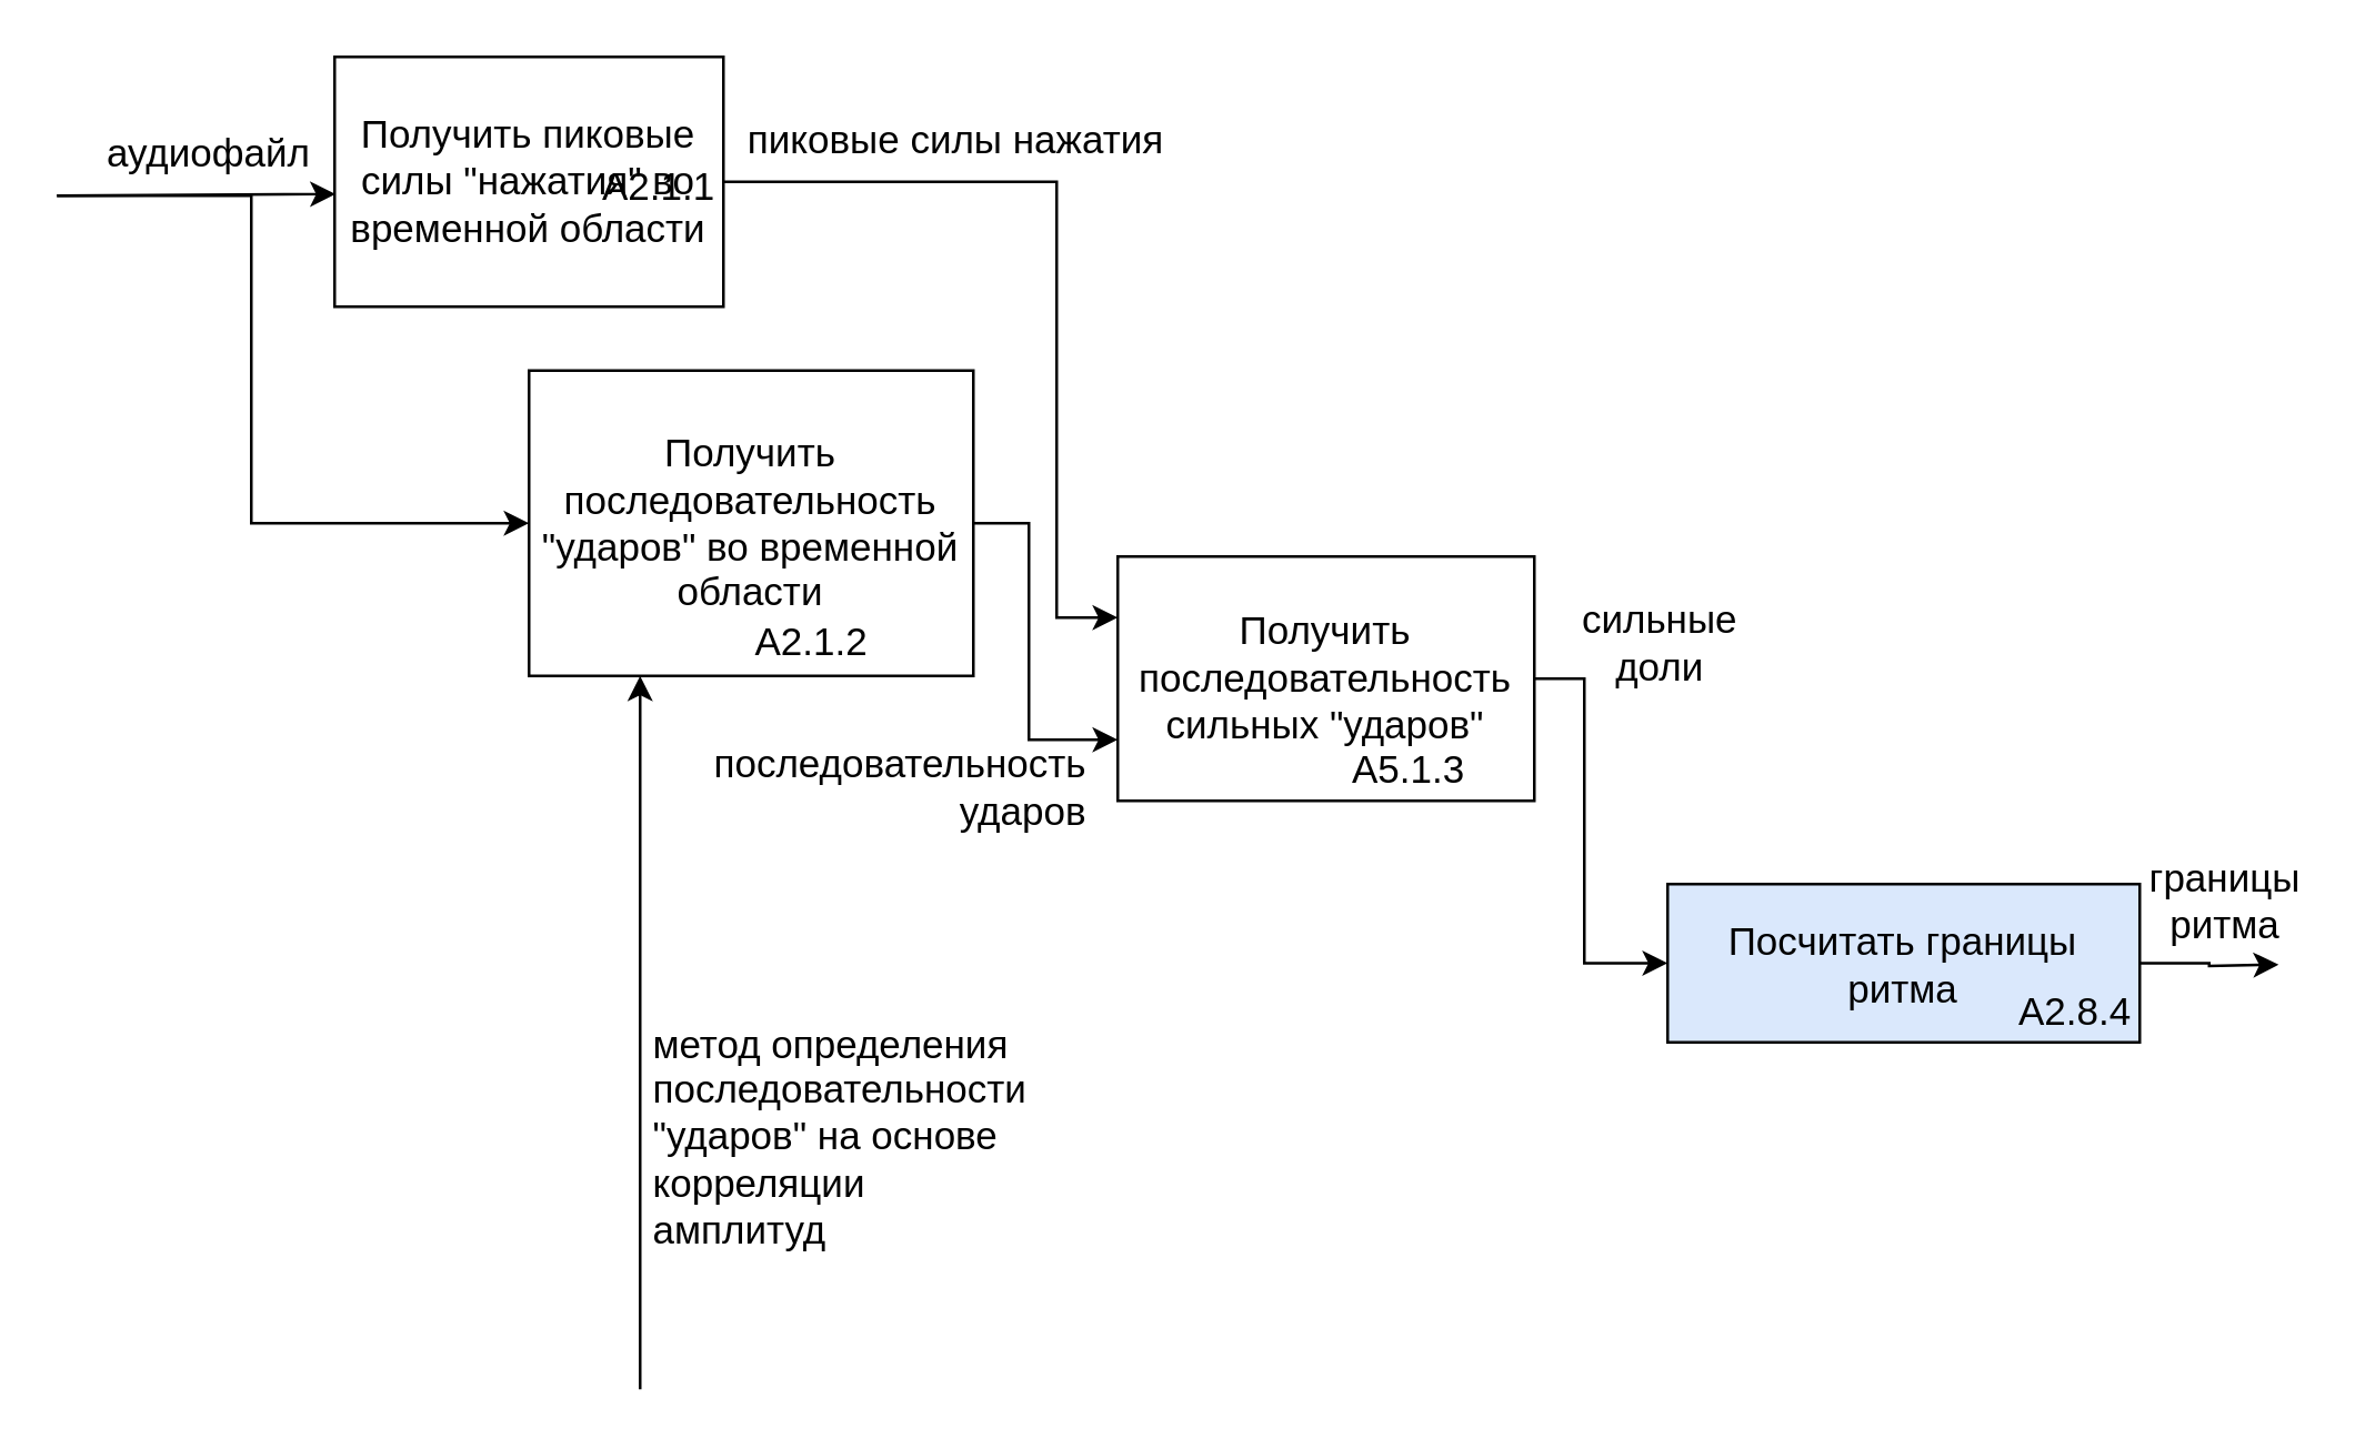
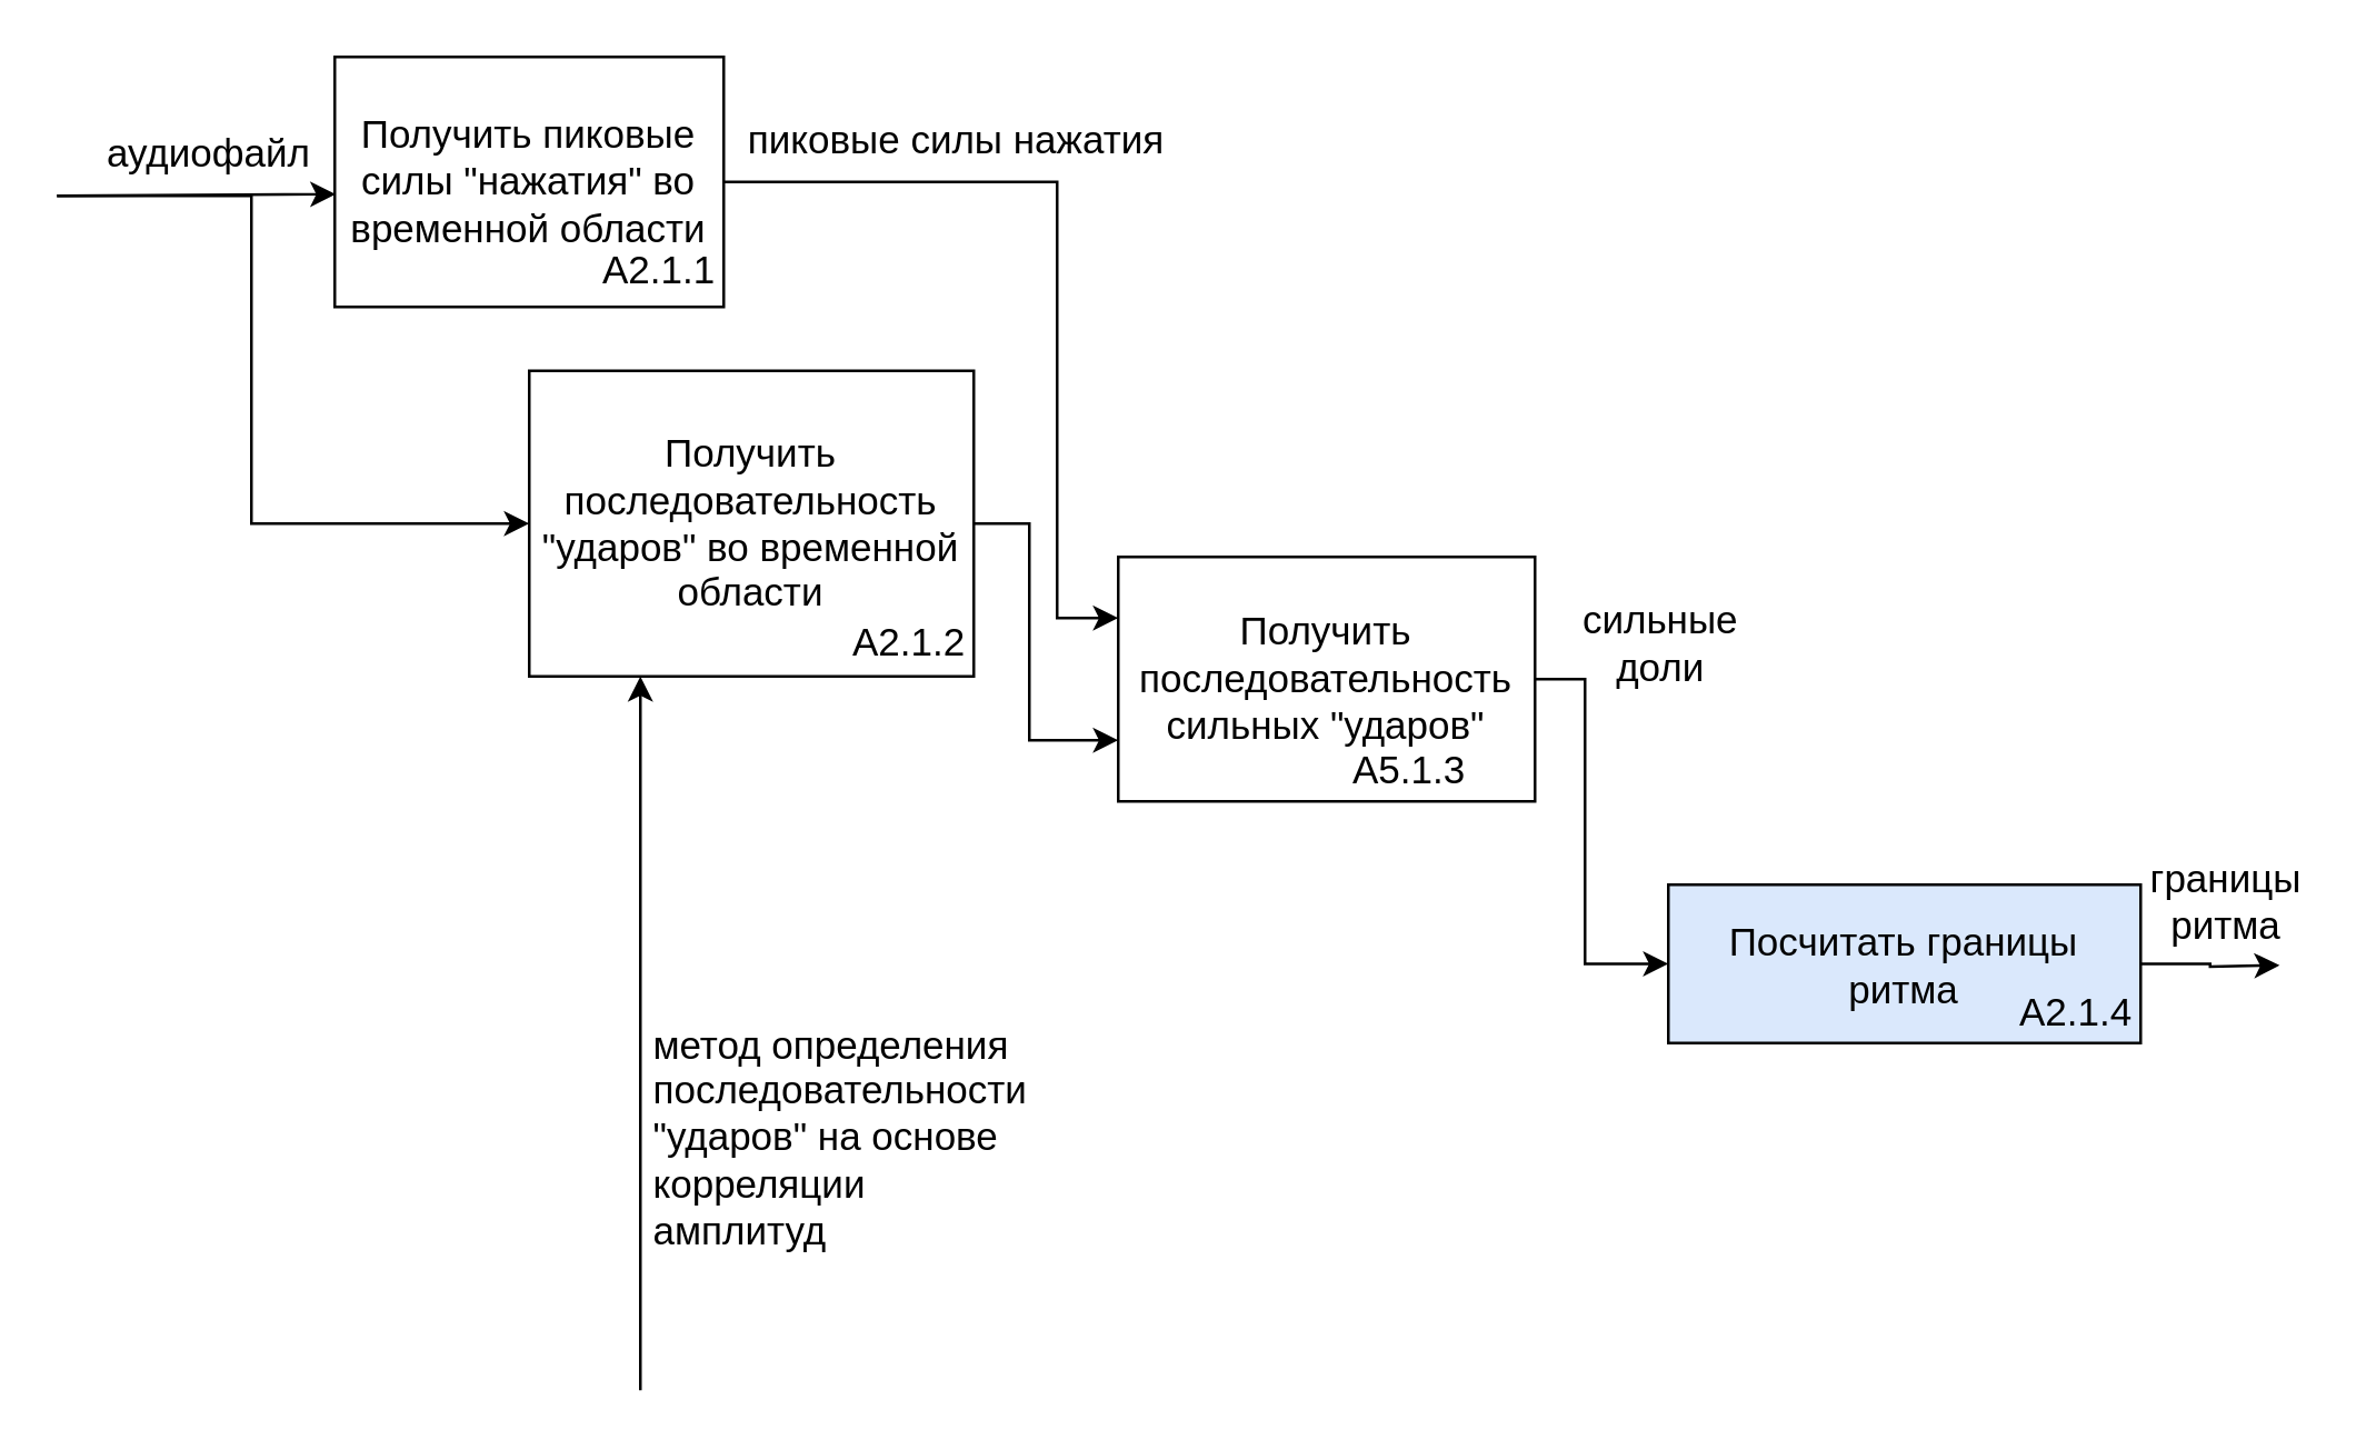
  <mxCell id="0" />
  <mxCell id="1" parent="0" />
  <mxCell id="2" style="edgeStyle=orthogonalEdgeStyle;rounded=0;orthogonalLoop=1;jettySize=auto;html=1;exitX=1;exitY=0.5;exitDx=0;exitDy=0;fontSize=14;entryX=0;entryY=0.25;entryDx=0;entryDy=0;" edge="1" parent="1" source="3" target="9"><mxGeometry relative="1" as="geometry"><mxPoint x="400" y="150" as="targetPoint" /><Array as="points"><mxPoint x="380" y="65" /><mxPoint x="380" y="222" /></Array></mxGeometry></mxCell>
  <mxCell id="3" value="Получить пиковые силы &quot;нажатия&quot; во временной области" style="rounded=0;whiteSpace=wrap;html=1;fontSize=14;" vertex="1" parent="1"><mxGeometry x="120" y="20" width="140" height="90" as="geometry" /></mxCell>
- <mxCell id="4" value="А2.1.1" style="text;html=1;strokeColor=none;fillColor=none;align=center;verticalAlign=middle;whiteSpace=wrap;rounded=0;fontSize=14;" vertex="1" parent="1"><mxGeometry x="217" y="57" width="40" height="20" as="geometry" /></mxCell>
+ <mxCell id="4" value="А2.1.1" style="text;html=1;strokeColor=none;fillColor=none;align=center;verticalAlign=middle;whiteSpace=wrap;rounded=0;fontSize=14;" vertex="1" parent="1"><mxGeometry x="217" y="87" width="40" height="20" as="geometry" /></mxCell>
  <mxCell id="5" style="edgeStyle=orthogonalEdgeStyle;rounded=0;orthogonalLoop=1;jettySize=auto;html=1;exitX=1;exitY=0.5;exitDx=0;exitDy=0;entryX=0;entryY=0.75;entryDx=0;entryDy=0;" edge="1" parent="1" source="6" target="9"><mxGeometry relative="1" as="geometry"><Array as="points"><mxPoint x="370" y="188" /><mxPoint x="370" y="266" /></Array></mxGeometry></mxCell>
  <mxCell id="6" value="Получить последовательность &quot;ударов&quot; во временной области" style="rounded=0;whiteSpace=wrap;html=1;fontSize=14;" vertex="1" parent="1"><mxGeometry x="190" y="133" width="160" height="110" as="geometry" /></mxCell>
- <mxCell id="7" value="А2.1.2" style="text;html=1;strokeColor=none;fillColor=none;align=center;verticalAlign=middle;whiteSpace=wrap;rounded=0;fontSize=14;" vertex="1" parent="1"><mxGeometry x="272" y="221" width="40" height="20" as="geometry" /></mxCell>
+ <mxCell id="7" value="А2.1.2" style="text;html=1;strokeColor=none;fillColor=none;align=center;verticalAlign=middle;whiteSpace=wrap;rounded=0;fontSize=14;" vertex="1" parent="1"><mxGeometry x="307" y="221" width="40" height="20" as="geometry" /></mxCell>
  <mxCell id="8" style="edgeStyle=orthogonalEdgeStyle;rounded=0;orthogonalLoop=1;jettySize=auto;html=1;exitX=1;exitY=0.5;exitDx=0;exitDy=0;entryX=0;entryY=0.5;entryDx=0;entryDy=0;fontSize=14;" edge="1" parent="1" source="9" target="12"><mxGeometry relative="1" as="geometry"><Array as="points"><mxPoint x="570" y="244" /><mxPoint x="570" y="347" /></Array></mxGeometry></mxCell>
  <mxCell id="9" value="Получить последовательность сильных &quot;ударов&quot;" style="rounded=0;whiteSpace=wrap;html=1;fontSize=14;" vertex="1" parent="1"><mxGeometry x="402" y="200" width="150" height="88" as="geometry" /></mxCell>
  <mxCell id="10" value="А5.1.3" style="text;html=1;strokeColor=none;fillColor=none;align=center;verticalAlign=middle;whiteSpace=wrap;rounded=0;fontSize=14;" vertex="1" parent="1"><mxGeometry x="486.5" y="267" width="40" height="20" as="geometry" /></mxCell>
  <mxCell id="11" style="edgeStyle=orthogonalEdgeStyle;rounded=0;orthogonalLoop=1;jettySize=auto;html=1;exitX=1;exitY=0.5;exitDx=0;exitDy=0;fontSize=14;" edge="1" parent="1" source="12"><mxGeometry relative="1" as="geometry"><mxPoint x="820" y="347" as="targetPoint" /></mxGeometry></mxCell>
  <mxCell id="12" value="Посчитать границы ритма" style="rounded=0;whiteSpace=wrap;html=1;fontSize=14;fillColor=#dae8fc;" vertex="1" parent="1"><mxGeometry x="600" y="318" width="170" height="57" as="geometry" /></mxCell>
- <mxCell id="13" value="А2.8.4" style="text;html=1;strokeColor=none;fillColor=none;align=center;verticalAlign=middle;whiteSpace=wrap;rounded=0;fontSize=14;" vertex="1" parent="1"><mxGeometry x="727" y="354" width="40" height="20" as="geometry" /></mxCell>
+ <mxCell id="13" value="А2.1.4" style="text;html=1;strokeColor=none;fillColor=none;align=center;verticalAlign=middle;whiteSpace=wrap;rounded=0;fontSize=14;" vertex="1" parent="1"><mxGeometry x="727" y="354" width="40" height="20" as="geometry" /></mxCell>
  <mxCell id="14" value="" style="endArrow=classic;html=1;fontSize=14;entryX=0.002;entryY=0.549;entryDx=0;entryDy=0;entryPerimeter=0;" edge="1" parent="1" target="3"><mxGeometry width="50" height="50" relative="1" as="geometry"><mxPoint x="20" y="70" as="sourcePoint" /><mxPoint x="430" y="210" as="targetPoint" /></mxGeometry></mxCell>
  <mxCell id="15" value="аудиофайл" style="text;html=1;strokeColor=none;fillColor=none;align=center;verticalAlign=middle;whiteSpace=wrap;rounded=0;fontSize=14;" vertex="1" parent="1"><mxGeometry x="30" y="45" width="90" height="20" as="geometry" /></mxCell>
  <mxCell id="16" value="границы ритма" style="text;html=1;strokeColor=none;fillColor=none;align=center;verticalAlign=middle;whiteSpace=wrap;rounded=0;fontSize=14;" vertex="1" parent="1"><mxGeometry x="776" y="304" width="50" height="40" as="geometry" /></mxCell>
  <mxCell id="17" value="пиковые силы нажатия" style="text;html=1;strokeColor=none;fillColor=none;align=center;verticalAlign=middle;whiteSpace=wrap;rounded=0;fontSize=14;" vertex="1" parent="1"><mxGeometry x="264" y="37" width="160" height="25" as="geometry" /></mxCell>
  <mxCell id="18" value="" style="endArrow=classic;html=1;fontSize=14;entryX=0.25;entryY=1;entryDx=0;entryDy=0;" edge="1" parent="1" target="6"><mxGeometry width="50" height="50" relative="1" as="geometry"><mxPoint x="230" y="500" as="sourcePoint" /><mxPoint x="470" y="270" as="targetPoint" /></mxGeometry></mxCell>
  <mxCell id="19" value="сильные доли" style="text;html=1;strokeColor=none;fillColor=none;align=center;verticalAlign=middle;whiteSpace=wrap;rounded=0;fontSize=14;" vertex="1" parent="1"><mxGeometry x="560" y="211" width="75" height="40" as="geometry" /></mxCell>
  <mxCell id="20" value="" style="endArrow=classic;html=1;entryX=0;entryY=0.5;entryDx=0;entryDy=0;rounded=0;" edge="1" parent="1" target="6"><mxGeometry width="50" height="50" relative="1" as="geometry"><mxPoint x="20" y="70" as="sourcePoint" /><mxPoint x="200" y="210" as="targetPoint" /><Array as="points"><mxPoint x="90" y="70" /><mxPoint x="90" y="188" /></Array></mxGeometry></mxCell>
  <mxCell id="21" value="метод определения последовательности &quot;ударов&quot; на основе корреляции амплитуд" style="text;html=1;strokeColor=none;fillColor=none;align=left;verticalAlign=middle;whiteSpace=wrap;rounded=0;fontSize=14;" vertex="1" parent="1"><mxGeometry x="233" y="354" width="140" height="110" as="geometry" /></mxCell>
- <mxCell id="22" value="последовательность ударов" style="text;html=1;strokeColor=none;fillColor=none;align=right;verticalAlign=middle;whiteSpace=wrap;rounded=0;fontSize=14;" vertex="1" parent="1"><mxGeometry x="233" y="261" width="160" height="43" as="geometry" /></mxCell>
